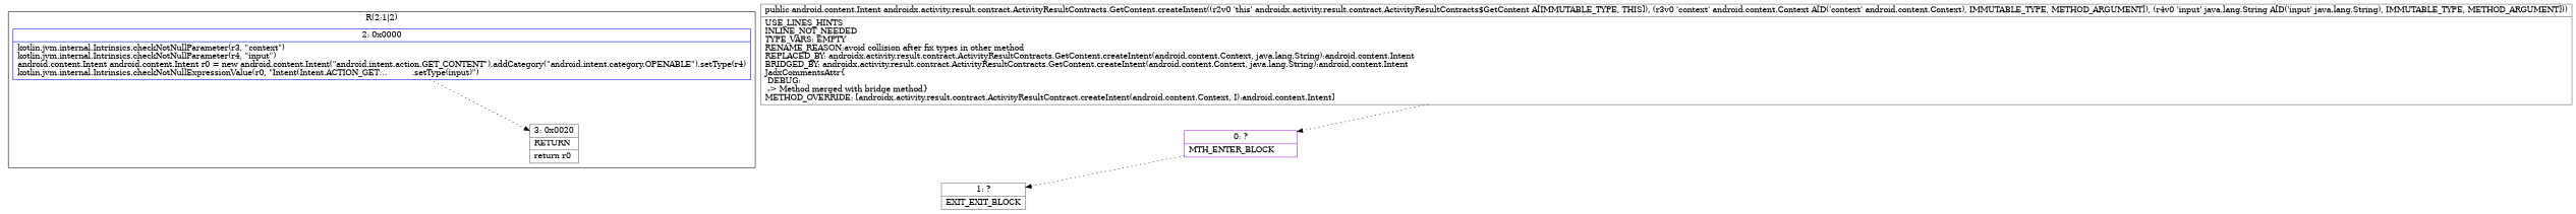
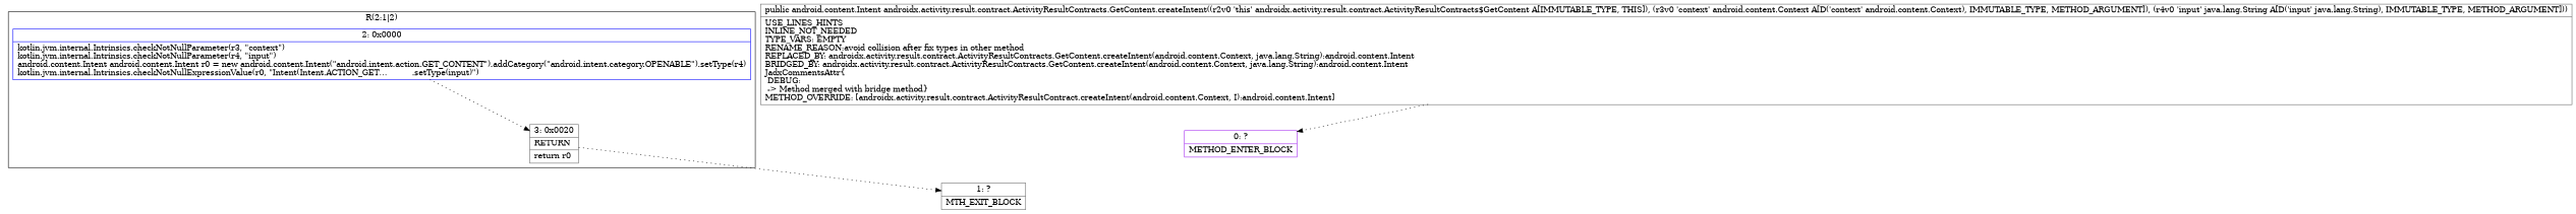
  digraph {
    node [color=gray40 shape=record]
    edge [style=dotted]
    n1 [color=blue label="{2\:\ 0x0000|kotlin.jvm.internal.Intrinsics.checkNotNullParameter(r3, \"context\")\lkotlin.jvm.internal.Intrinsics.checkNotNullParameter(r4, \"input\")\landroid.content.Intent android.content.Intent r0 = new android.content.Intent(\"android.intent.action.GET_CONTENT\").addCategory(\"android.intent.category.OPENABLE\").setType(r4)\lkotlin.jvm.internal.Intrinsics.checkNotNullExpressionValue(r0, \"Intent(Intent.ACTION_GET…          .setType(input)\")\l}"]
    n2 [label="{3\:\ 0x0020|RETURN\l|return r0\l}"]
-   n3 [label="{1\:\ ?|EXIT_EXIT_BLOCK\l}"]
-   n4 [color=purple label="{0\:\ ?|MTH_ENTER_BLOCK\l}"]
+   n3 [label="{1\:\ ?|MTH_EXIT_BLOCK\l}"]
+   n4 [color=purple label="{0\:\ ?|METHOD_ENTER_BLOCK\l}"]
    n5 [label="{public android.content.Intent androidx.activity.result.contract.ActivityResultContracts.GetContent.createIntent((r2v0 'this' androidx.activity.result.contract.ActivityResultContracts$GetContent A[IMMUTABLE_TYPE, THIS]), (r3v0 'context' android.content.Context A[D('context' android.content.Context), IMMUTABLE_TYPE, METHOD_ARGUMENT]), (r4v0 'input' java.lang.String A[D('input' java.lang.String), IMMUTABLE_TYPE, METHOD_ARGUMENT]))  | USE_LINES_HINTS\lINLINE_NOT_NEEDED\lTYPE_VARS: EMPTY\lRENAME_REASON:avoid collision after fix types in other method\lREPLACED_BY: androidx.activity.result.contract.ActivityResultContracts.GetContent.createIntent(android.content.Context, java.lang.String):android.content.Intent\lBRIDGED_BY: androidx.activity.result.contract.ActivityResultContracts.GetContent.createIntent(android.content.Context, java.lang.String):android.content.Intent\lJadxCommentsAttr\{\l DEBUG: \l \-\> Method merged with bridge method\}\lMETHOD_OVERRIDE: [androidx.activity.result.contract.ActivityResultContract.createIntent(android.content.Context, I):android.content.Intent]\l}"]
    subgraph cluster_1 {
      label="R(2:1|2)"
      n1
      n2
    }
    n1 -> n2
-   n4 -> n3
+   n2 -> n3
    n5 -> n4
  }
